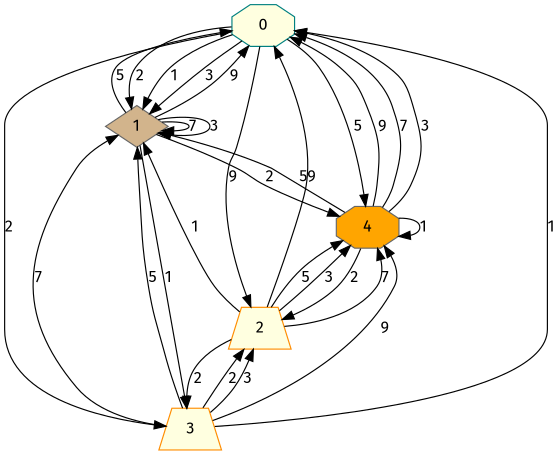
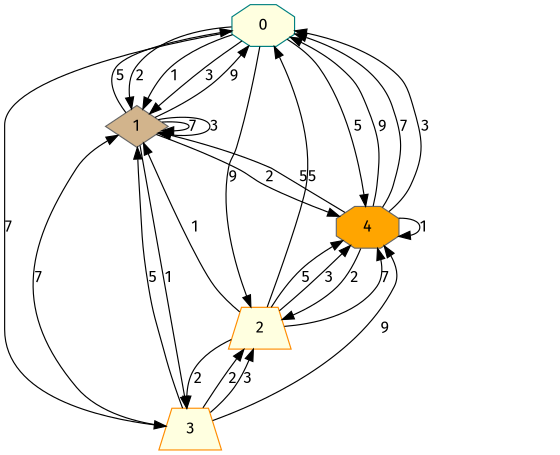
  digraph {
    fontname="Fira Sans"
    node [color=gray40 fillcolor=lightyellow fontname="Fira Sans" shape=octagon style=filled]
    edge [fontname="Fira Sans"]
    n1 [color=teal label=0]
    n2 [fillcolor=tan label=1 shape=diamond]
    n3 [color=darkorange label=2 shape=trapezium]
    n4 [color=darkorange label=3 shape=trapezium]
    n5 [fillcolor=orange label=4]
    n1 -> n2 [label=2]
    n1 -> n2 [label=1]
    n1 -> n2 [label=3]
    n1 -> n3 [label=9]
-   n1 -> n4 [label=2]
+   n1 -> n4 [label=7]
    n1 -> n5 [label=5]
    n2 -> n1 [label=9]
    n2 -> n1 [label=5]
    n2 -> n2 [label=7]
    n2 -> n2 [label=3]
    n2 -> n4 [label=1]
    n2 -> n5 [label=2]
-   n3 -> n1 [label=9]
+   n3 -> n1 [label=5]
    n3 -> n2 [label=1]
    n3 -> n4 [label=2]
    n3 -> n5 [label=7]
    n3 -> n5 [label=5]
    n3 -> n5 [label=3]
-   n4 -> n1 [label=1]
    n4 -> n2 [label=7]
    n4 -> n2 [label=5]
    n4 -> n3 [label=2]
    n4 -> n3 [label=3]
    n4 -> n5 [label=9]
    n5 -> n1 [label=9]
    n5 -> n1 [label=7]
    n5 -> n1 [label=3]
    n5 -> n2 [label=5]
    n5 -> n3 [label=2]
    n5 -> n5 [label=1]
  }
